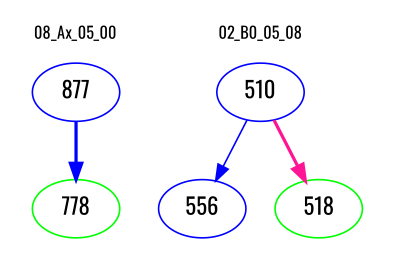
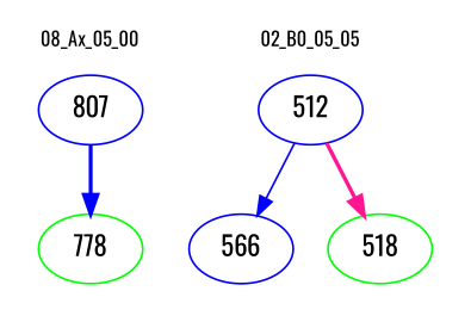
  digraph {
    fontname=Oswald
    node [color=blue fontname=Oswald]
    edge [color=blue fontname=Oswald style=bold]
-   n1 [label=877]
+   n1 [label=807]
    n2 [color=green label=778]
-   n3 [label=510]
-   n4 [label=556]
+   n3 [label=512]
+   n4 [label=566]
    n5 [color=green label=518]
    subgraph cluster_1 {
      color=white
      fontsize=10
      label="08_Ax_05_00"
      n1
      n2
    }
    subgraph cluster_2 {
      color=white
      fontsize=10
-     label="02_B0_05_08"
+     label="02_B0_05_05"
      n3
      n4
      n5
    }
    n1 -> n2
    n3 -> n4 [style=solid]
    n3 -> n5 [color=deeppink]
  }
